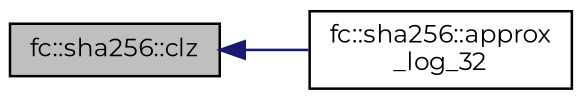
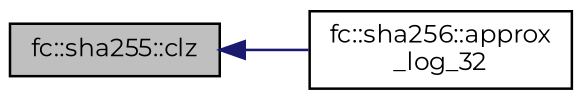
  digraph {
    rankdir=LR
    fontname=Montserrat
    node [color=black fontname=Montserrat fontsize=10 shape=record style=filled]
-   n1 [fillcolor=grey75 fontcolor=black height=0.2 label="fc::sha256::clz" width=0.4]
+   n1 [fillcolor=grey75 fontcolor=black height=0.2 label="fc::sha255::clz" width=0.4]
    n2 [fillcolor=white height=0.2 label="fc::sha256::approx\l_log_32" width=0.4]
    n1 -> n2 [color=midnightblue dir=back fontname=Montserrat fontsize=10 labelfontname=Helvetica labelfontsize=10 style=solid]
  }
